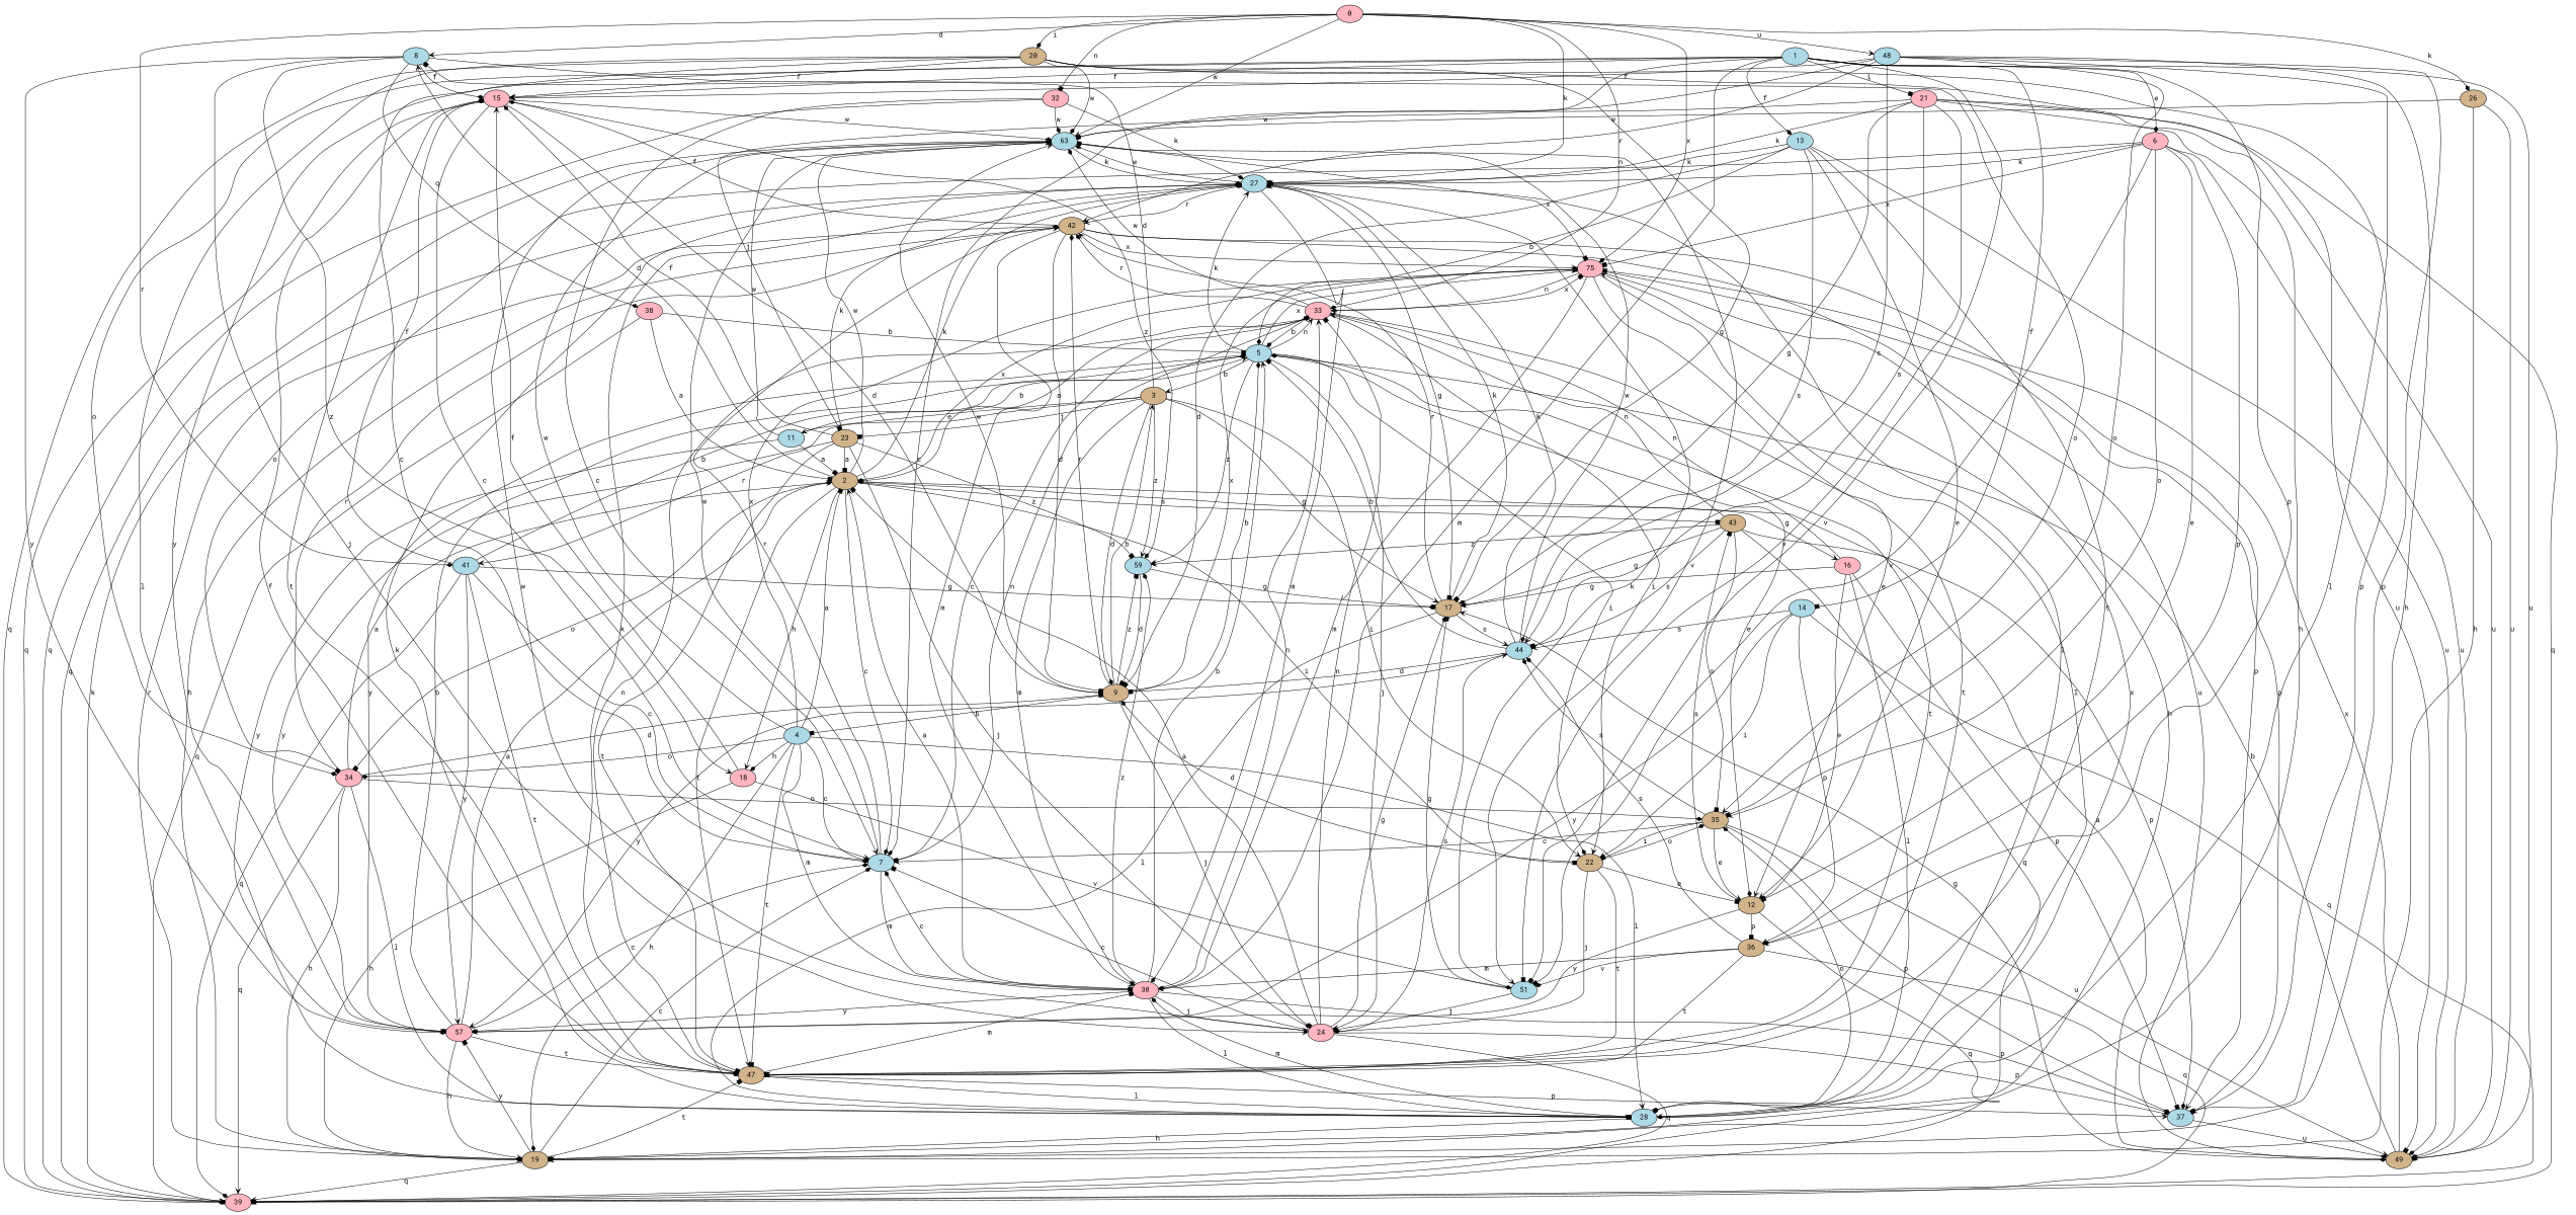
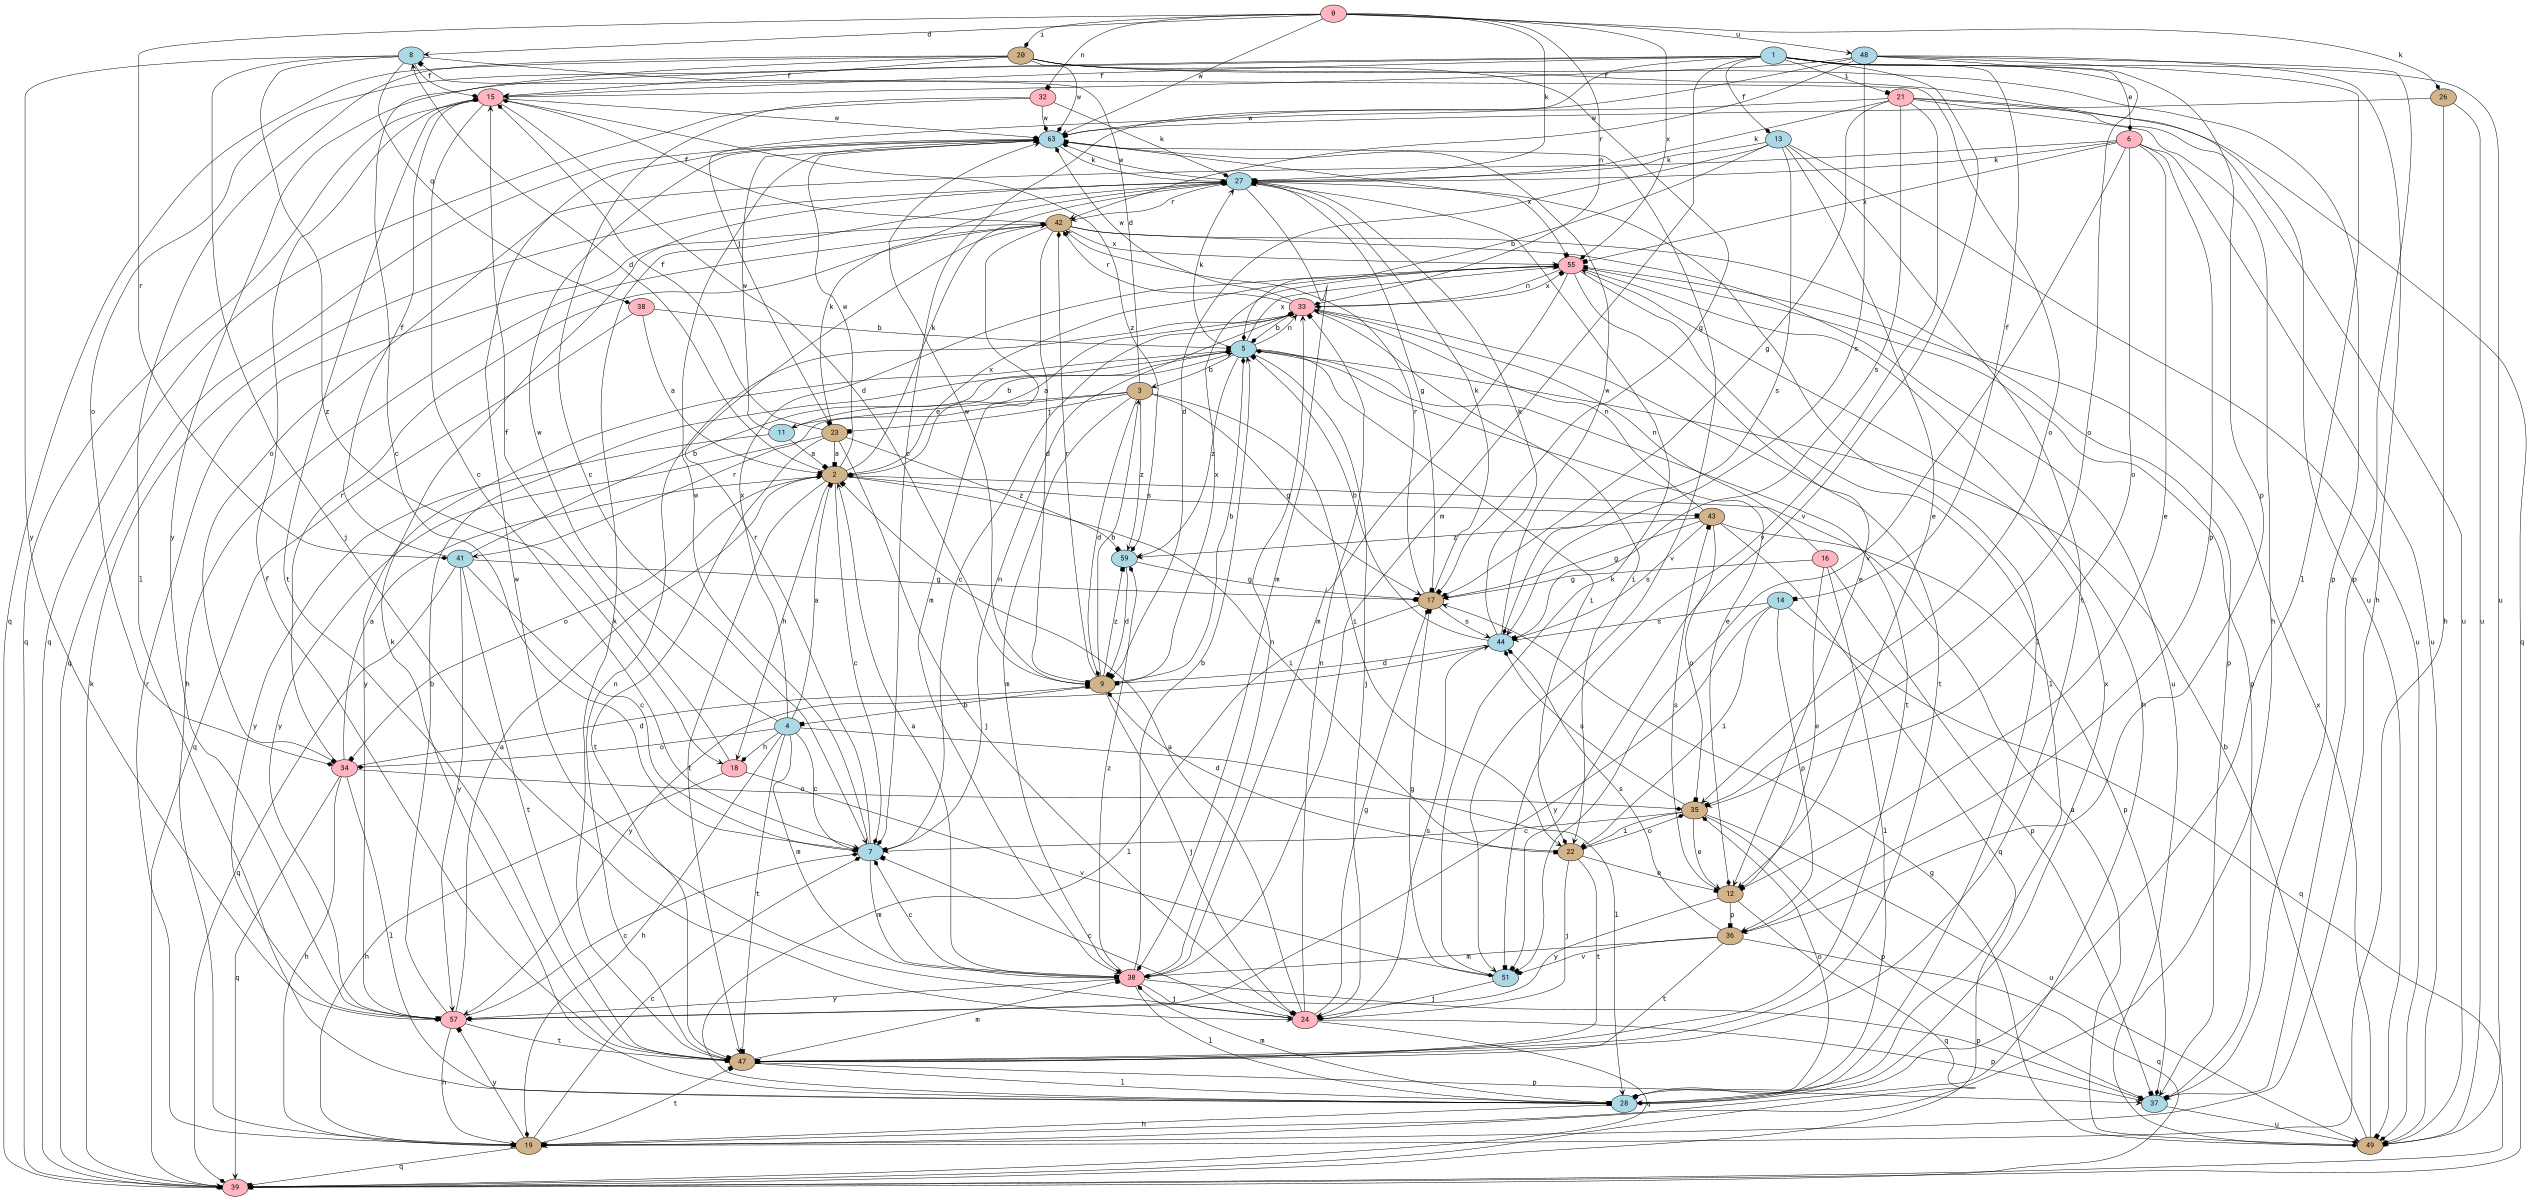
  strict digraph {
    fontname="Roboto Mono"
    node [fillcolor=lightblue fontname="Roboto Mono" style=filled]
    edge [arrowhead=diamond fontname="Roboto Mono"]
    0 [fillcolor=lightpink]
    8
    20 [fillcolor=tan]
    26 [fillcolor=tan]
    27
    32 [fillcolor=lightpink]
    33 [fillcolor=lightpink]
    41
    48
    n10 [label=63]
-   55 [fillcolor=lightpink label=75]
+   55 [fillcolor=lightpink]
    15 [fillcolor=lightpink]
    57 [fillcolor=lightpink]
    18 [fillcolor=lightpink]
    24 [fillcolor=lightpink]
    35 [fillcolor=tan]
    38 [fillcolor=lightpink]
    49 [fillcolor=tan]
    7
    17 [fillcolor=tan]
    28
    39 [fillcolor=lightpink]
    37
    19 [fillcolor=tan]
    30 [fillcolor=lightpink]
    42 [fillcolor=tan]
    2 [fillcolor=tan]
    22 [fillcolor=tan]
    47 [fillcolor=tan]
    5
    44
    51
    12 [fillcolor=tan]
    6 [fillcolor=lightpink]
    1
    13
    14
    21 [fillcolor=lightpink]
    23 [fillcolor=tan]
    34 [fillcolor=lightpink]
    36 [fillcolor=tan]
    9 [fillcolor=tan]
    59
    16 [fillcolor=lightpink]
    43 [fillcolor=tan]
    3 [fillcolor=tan]
    11
    4
    0 -> 8 [arrowhead=vee label=d]
    0 -> 20 [label=i]
    0 -> 26 [label=k]
    0 -> 27 [arrowhead=box label=k]
    0 -> 32 [arrowhead=box label=n]
    0 -> 33 [label=n]
    0 -> 41 [label=r]
    0 -> 48 [arrowhead=vee label=u]
    0 -> n10 [arrowhead=vee label=w]
    0 -> 55 [label=x]
    8 -> 15 [label=f]
    8 -> 57 [label=y]
    8 -> 18 [arrowhead=vee label=z]
    8 -> 24 [arrowhead=vee label=j]
    8 -> 35 [arrowhead=vee label=o]
    8 -> 38 [label=q]
    20 -> n10 [label=w]
    20 -> 15 [arrowhead=vee label=f]
    20 -> 49 [arrowhead=box label=u]
    20 -> 7 [arrowhead=box label=c]
    20 -> 17 [arrowhead=box label=g]
    20 -> 28 [arrowhead=box label=l]
    20 -> 39 [label=q]
    20 -> 37 [arrowhead=vee label=p]
    26 -> n10 [arrowhead=box label=w]
    26 -> 49 [arrowhead=box label=u]
    26 -> 19 [arrowhead=vee label=h]
    27 -> n10 [label=w]
    27 -> 17 [arrowhead=box label=g]
    27 -> 28 [arrowhead=box label=l]
    27 -> 30 [label=m]
    27 -> 42 [arrowhead=vee label=r]
    32 -> 27 [label=k]
    32 -> n10 [label=w]
    32 -> 7 [arrowhead=vee label=c]
    32 -> 39 [arrowhead=box label=q]
    33 -> n10 [label=w]
    33 -> 55 [arrowhead=box label=x]
    33 -> 7 [arrowhead=box label=c]
    33 -> 42 [label=r]
    33 -> 2 [label=a]
    33 -> 22 [arrowhead=vee label=i]
    33 -> 47 [arrowhead=box label=t]
    33 -> 5 [label=b]
    41 -> 15 [label=f]
    41 -> 57 [arrowhead=vee label=y]
    41 -> 7 [label=c]
    41 -> 17 [label=g]
    41 -> 39 [label=q]
    41 -> 47 [label=t]
    41 -> 5 [label=b]
    48 -> 15 [arrowhead=vee label=f]
    48 -> 35 [arrowhead=box label=o]
    48 -> 7 [label=c]
    48 -> 28 [label=l]
    48 -> 37 [arrowhead=box label=p]
    48 -> 19 [arrowhead=box label=h]
    48 -> 42 [arrowhead=vee label=r]
    48 -> 44 [arrowhead=vee label=s]
    n10 -> 27 [label=k]
    n10 -> 55 [arrowhead=box label=x]
    n10 -> 39 [label=q]
    n10 -> 51 [arrowhead=vee label=v]
    55 -> 33 [label=n]
    55 -> 28 [arrowhead=vee label=l]
    55 -> 37 [arrowhead=box label=p]
    55 -> 19 [label=h]
    55 -> 30 [label=m]
    55 -> 12 [arrowhead=vee label=e]
    15 -> n10 [label=w]
    15 -> 7 [arrowhead=vee label=c]
    15 -> 39 [arrowhead=vee label=q]
    15 -> 47 [label=t]
    15 -> 9 [arrowhead=box label=d]
    15 -> 59 [label=z]
    57 -> 7 [label=c]
    57 -> 19 [arrowhead=vee label=h]
    57 -> 2 [arrowhead=vee label=a]
    57 -> 47 [arrowhead=box label=t]
    57 -> 5 [label=b]
    18 -> 15 [arrowhead=vee label=f]
    18 -> 19 [arrowhead=vee label=h]
    18 -> 51 [label=v]
    24 -> 33 [arrowhead=box label=n]
    24 -> n10 [label=w]
    24 -> 7 [arrowhead=box label=c]
    24 -> 17 [label=g]
    24 -> 39 [arrowhead=box label=q]
    24 -> 37 [arrowhead=vee label=p]
    24 -> 2 [arrowhead=box label=a]
    24 -> 44 [arrowhead=vee label=s]
    35 -> 49 [arrowhead=vee label=u]
    35 -> 7 [arrowhead=vee label=c]
    35 -> 37 [label=p]
    35 -> 22 [arrowhead=box label=i]
    35 -> 44 [label=s]
    35 -> 12 [arrowhead=vee label=e]
    38 -> 39 [arrowhead=vee label=q]
    38 -> 2 [arrowhead=box label=a]
    38 -> 5 [arrowhead=box label=b]
    49 -> 55 [arrowhead=box label=x]
    49 -> 17 [arrowhead=vee label=g]
    49 -> 2 [label=a]
    49 -> 5 [label=b]
    7 -> 33 [label=n]
    7 -> n10 [label=w]
    7 -> 30 [arrowhead=box label=m]
    7 -> 42 [arrowhead=vee label=r]
    17 -> 27 [arrowhead=box label=k]
    17 -> 28 [arrowhead=vee label=l]
    17 -> 42 [arrowhead=vee label=r]
    17 -> 44 [arrowhead=vee label=s]
    28 -> 27 [label=k]
    28 -> 55 [arrowhead=vee label=x]
    28 -> 35 [label=o]
    28 -> 19 [arrowhead=box label=h]
    28 -> 30 [label=m]
    39 -> 27 [arrowhead=vee label=k]
    37 -> 49 [label=u]
    19 -> 57 [arrowhead=box label=y]
    19 -> 7 [label=c]
-   19 -> 39 [arrowhead=vee label=q]
+   19 -> 39 [arrowhead=box label=q]
    19 -> 42 [label=r]
    19 -> 47 [arrowhead=box label=t]
    30 -> 33 [arrowhead=vee label=n]
    30 -> 57 [label=y]
    30 -> 24 [arrowhead=vee label=j]
    30 -> 7 [label=c]
    30 -> 28 [arrowhead=box label=l]
    30 -> 37 [arrowhead=vee label=p]
    30 -> 2 [arrowhead=vee label=a]
    30 -> 5 [arrowhead=vee label=b]
    30 -> 59 [label=z]
    42 -> 55 [arrowhead=vee label=x]
    42 -> 15 [label=f]
    42 -> 49 [label=u]
    42 -> 37 [arrowhead=vee label=p]
    42 -> 19 [label=h]
    42 -> 30 [arrowhead=vee label=m]
    42 -> 9 [arrowhead=box label=d]
    2 -> 8 [arrowhead=vee label=d]
    2 -> 27 [arrowhead=box label=k]
    2 -> n10 [arrowhead=vee label=w]
    2 -> 55 [arrowhead=vee label=x]
    2 -> 18 [arrowhead=vee label=h]
    2 -> 7 [label=c]
    2 -> 22 [arrowhead=box label=i]
    2 -> 47 [arrowhead=vee label=t]
    2 -> 34 [arrowhead=box label=o]
-   2 -> 16 [arrowhead=vee label=g]
    2 -> 43 [arrowhead=box label=s]
    22 -> 24 [label=j]
    22 -> 35 [label=o]
    22 -> 47 [arrowhead=box label=t]
    22 -> 12 [arrowhead=box label=e]
    22 -> 9 [label=d]
    47 -> 27 [label=k]
    47 -> 33 [arrowhead=box label=n]
    47 -> 15 [arrowhead=box label=f]
    47 -> 28 [label=l]
    47 -> 37 [arrowhead=vee label=p]
    47 -> 30 [arrowhead=box label=m]
    5 -> 27 [arrowhead=vee label=k]
    5 -> 33 [arrowhead=vee label=n]
    5 -> 55 [arrowhead=vee label=x]
    5 -> 57 [label=y]
    5 -> 24 [arrowhead=vee label=j]
    5 -> 22 [label=i]
    5 -> 47 [label=t]
    5 -> 12 [label=e]
    5 -> 59 [arrowhead=vee label=z]
    5 -> 3 [arrowhead=vee label=b]
    44 -> 27 [label=k]
    44 -> n10 [arrowhead=box label=w]
    44 -> 57 [arrowhead=vee label=y]
    44 -> 5 [arrowhead=box label=b]
    44 -> 9 [arrowhead=box label=d]
    51 -> 27 [arrowhead=vee label=k]
    51 -> 24 [arrowhead=box label=j]
    51 -> 17 [arrowhead=box label=g]
    12 -> 57 [arrowhead=vee label=y]
    12 -> 39 [label=q]
    12 -> 36 [arrowhead=box label=p]
    12 -> 43 [arrowhead=box label=s]
    6 -> 27 [arrowhead=vee label=k]
    6 -> 55 [arrowhead=box label=x]
    6 -> 35 [arrowhead=vee label=o]
    6 -> 49 [label=u]
    6 -> 51 [arrowhead=box label=v]
    6 -> 12 [arrowhead=box label=e]
    6 -> 34 [arrowhead=box label=o]
    6 -> 36 [label=p]
    1 -> 15 [arrowhead=vee label=f]
    1 -> 57 [arrowhead=box label=y]
    1 -> 49 [label=u]
    1 -> 30 [label=m]
    1 -> 51 [arrowhead=box label=v]
    1 -> 6 [label=e]
    1 -> 13 [label=f]
    1 -> 14 [arrowhead=box label=f]
    1 -> 21 [arrowhead=box label=i]
    1 -> 23 [arrowhead=box label=j]
    1 -> 34 [label=o]
    1 -> 36 [arrowhead=vee label=p]
    13 -> 27 [label=k]
    13 -> 49 [label=u]
    13 -> 47 [arrowhead=vee label=t]
    13 -> 5 [label=b]
    13 -> 44 [label=s]
    13 -> 12 [arrowhead=vee label=e]
    13 -> 9 [arrowhead=box label=d]
    14 -> 57 [label=y]
    14 -> 39 [arrowhead=box label=q]
    14 -> 22 [arrowhead=vee label=i]
    14 -> 44 [arrowhead=vee label=s]
    14 -> 36 [arrowhead=vee label=p]
    21 -> 27 [label=k]
    21 -> n10 [arrowhead=box label=w]
    21 -> 49 [arrowhead=vee label=u]
    21 -> 17 [label=g]
    21 -> 39 [label=q]
    21 -> 19 [arrowhead=vee label=h]
    21 -> 44 [arrowhead=box label=s]
    21 -> 51 [arrowhead=box label=v]
    23 -> 27 [arrowhead=box label=k]
    23 -> 15 [label=f]
    23 -> 57 [label=y]
    23 -> 24 [label=j]
    23 -> 2 [arrowhead=box label=a]
    23 -> 47 [arrowhead=box label=t]
    23 -> 59 [arrowhead=box label=z]
    34 -> 35 [label=o]
    34 -> 28 [arrowhead=box label=l]
    34 -> 39 [arrowhead=vee label=q]
    34 -> 19 [arrowhead=box label=h]
    34 -> 42 [arrowhead=vee label=r]
    34 -> 2 [label=a]
    34 -> 9 [arrowhead=box label=d]
    36 -> 39 [label=q]
    36 -> 30 [arrowhead=vee label=m]
    36 -> 47 [arrowhead=vee label=t]
    36 -> 44 [label=s]
    36 -> 51 [label=v]
    9 -> n10 [arrowhead=vee label=w]
    9 -> 55 [arrowhead=box label=x]
    9 -> 24 [arrowhead=box label=j]
    9 -> 42 [label=r]
    9 -> 5 [label=b]
    9 -> 59 [arrowhead=box label=z]
    9 -> 3 [arrowhead=vee label=b]
    9 -> 4 [arrowhead=box label=b]
    59 -> 17 [arrowhead=box label=g]
    59 -> 9 [arrowhead=box label=d]
    16 -> 33 [arrowhead=vee label=n]
    16 -> 17 [arrowhead=vee label=g]
    16 -> 28 [label=l]
    16 -> 37 [arrowhead=box label=p]
    16 -> 12 [arrowhead=box label=e]
    43 -> 33 [arrowhead=vee label=n]
    43 -> 35 [arrowhead=box label=o]
    43 -> 17 [label=g]
    43 -> 39 [arrowhead=vee label=q]
    43 -> 37 [label=p]
    43 -> 44 [arrowhead=box label=s]
    43 -> 59 [arrowhead=vee label=z]
    3 -> 8 [arrowhead=box label=d]
    3 -> 41 [arrowhead=vee label=r]
    3 -> 17 [arrowhead=vee label=g]
    3 -> 30 [label=m]
    3 -> 22 [arrowhead=vee label=i]
    3 -> 23 [arrowhead=box label=j]
    3 -> 9 [label=d]
    3 -> 59 [arrowhead=vee label=z]
    3 -> 11 [arrowhead=vee label=e]
    11 -> n10 [arrowhead=box label=w]
    11 -> 57 [arrowhead=vee label=y]
    11 -> 2 [arrowhead=box label=a]
    11 -> 5 [arrowhead=vee label=b]
    4 -> n10 [arrowhead=vee label=w]
    4 -> 55 [arrowhead=box label=x]
    4 -> 18 [label=h]
    4 -> 7 [arrowhead=vee label=c]
    4 -> 28 [arrowhead=vee label=l]
    4 -> 19 [label=h]
    4 -> 30 [arrowhead=box label=m]
    4 -> 2 [arrowhead=box label=a]
    4 -> 47 [arrowhead=box label=t]
    4 -> 34 [label=o]
  }
